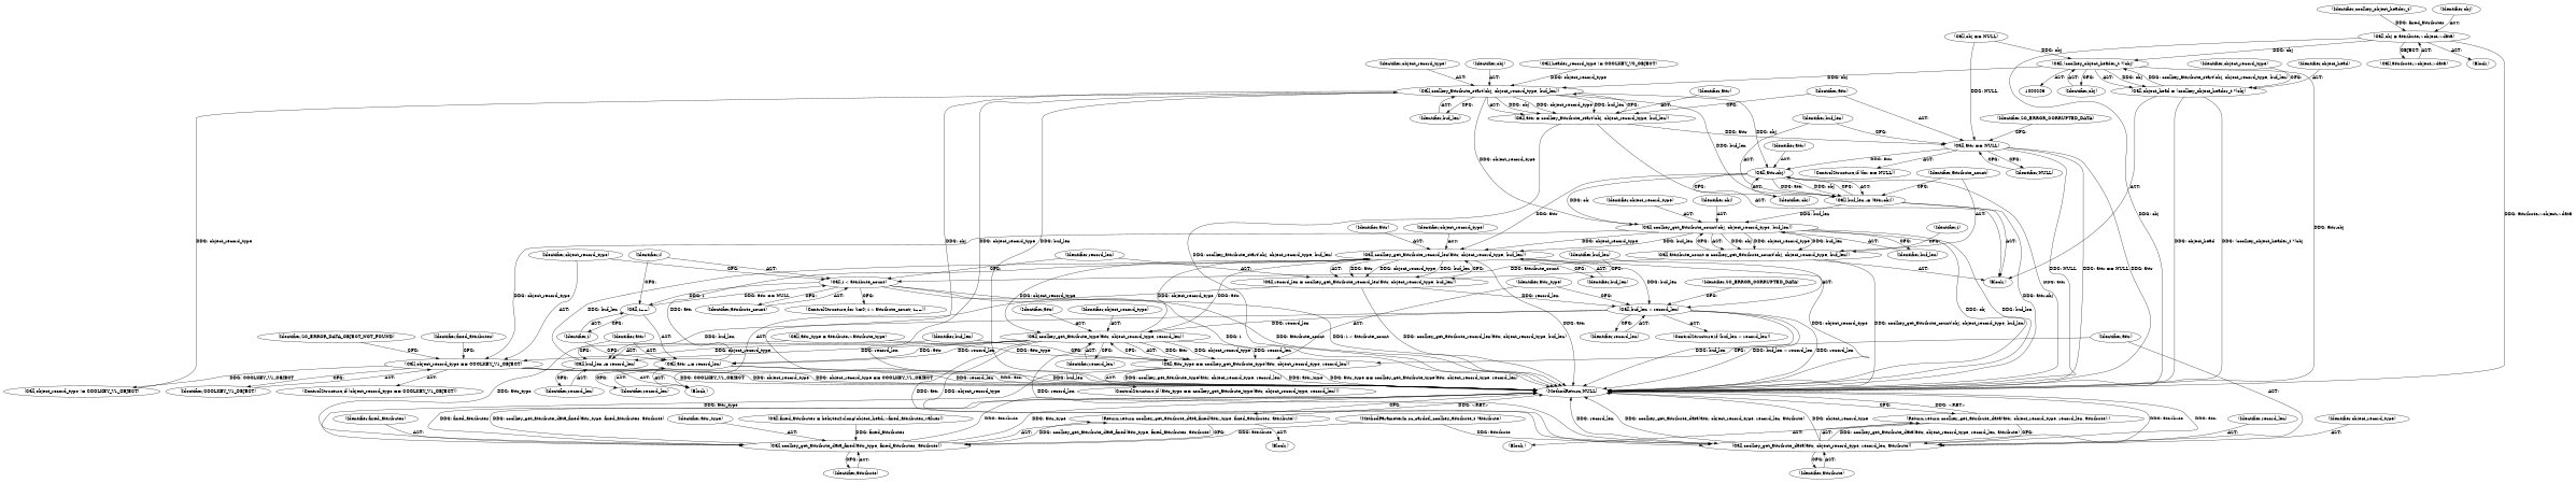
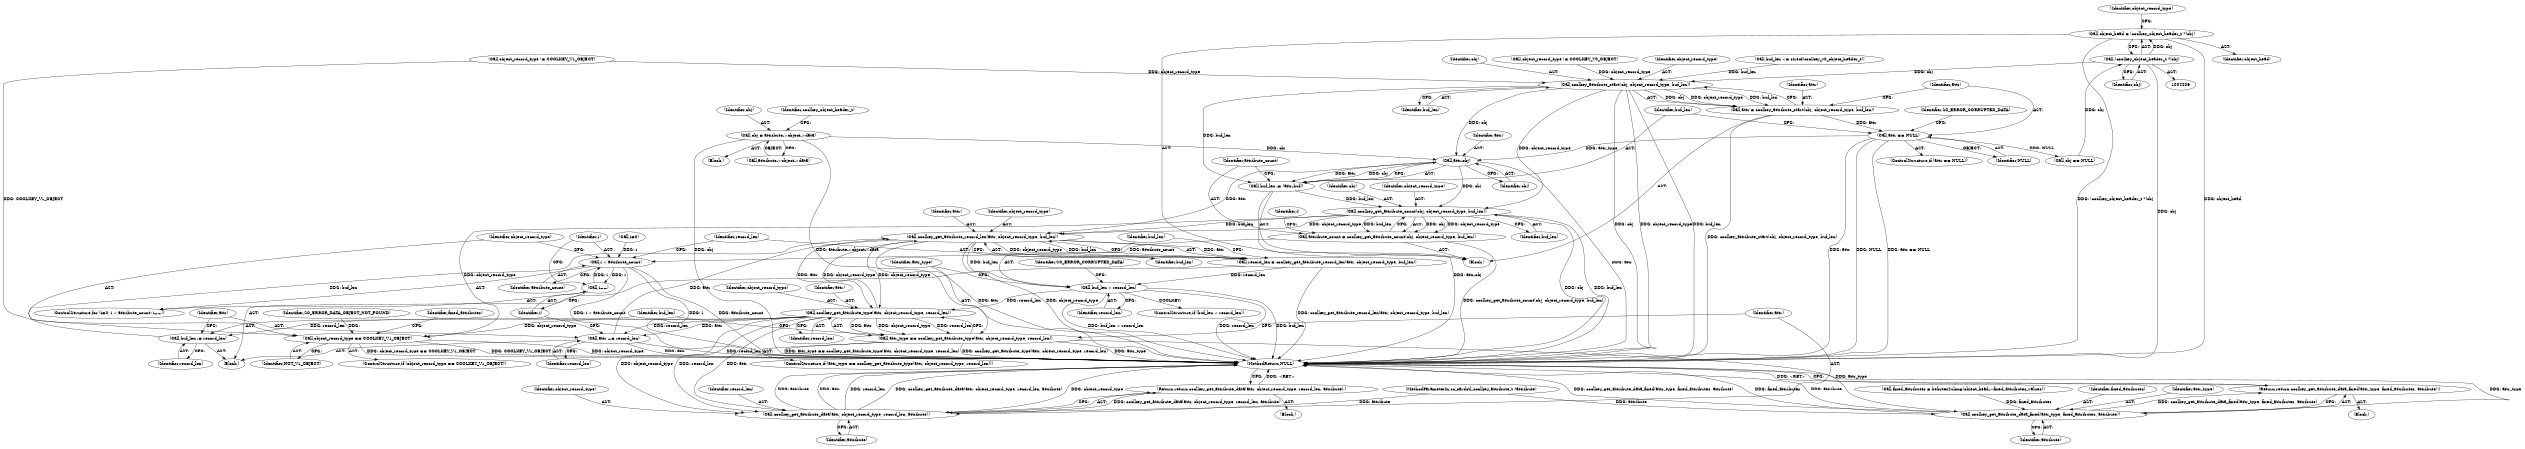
  digraph {
    n1 [label="(Call,obj = attribute->object->data)"]
    n2 [label="(Call,(coolkey_object_header_t *)obj)"]
    n3 [label="(Block,)"]
    n4 [label="(MethodReturn,NULL)"]
    n5 [label="(Call,attribute->object->data)"]
    n6 [label="(Call,object_head = (coolkey_object_header_t *)obj)"]
    n7 [label="(Call,coolkey_attribute_start(obj, object_record_type, buf_len))"]
    n8 [label="(Identifier,obj)"]
-   1000206
+   1000206 [label=1004206]
    n10 [label="(Return,return coolkey_get_attribute_data_fixed(attr_type, fixed_attributes, attribute);)"]
    n11 [label="(Return,return coolkey_get_attribute_data(attr, object_record_type, record_len, attribute);)"]
    n12 [label="(Block,)"]
    n13 [label="(Call,attr = coolkey_attribute_start(obj, object_record_type, buf_len))"]
    n14 [label="(Call,attr-obj)"]
-   n15 [label="(Call,buf_len -= (attr-obj))"]
+   n15 [label="(Call,buf_len -= (attr-buf))"]
    n16 [label="(Call,coolkey_get_attribute_count(obj, object_record_type, buf_len))"]
    n17 [label="(Identifier,buf_len)"]
    n18 [label="(Call,attr == NULL)"]
    n19 [label="(Call,coolkey_get_attribute_record_len(attr, object_record_type, buf_len))"]
    n20 [label="(Identifier,obj)"]
    n21 [label="(Call,attribute_count = coolkey_get_attribute_count(obj, object_record_type, buf_len))"]
    n22 [label="(Call,object_record_type == COOLKEY_V1_OBJECT)"]
    n23 [label="(Identifier,buf_len)"]
    n24 [label="(Identifier,NULL)"]
-   n25 [label="(ControlStructure,if (for == NULL))"]
+   n25 [label="(ControlStructure,if (attr == NULL))"]
    n26 [label="(Call,record_len = coolkey_get_attribute_record_len(attr, object_record_type, buf_len))"]
    n27 [label="(Call,buf_len < record_len)"]
    n28 [label="(Call,coolkey_get_attribute_type(attr, object_record_type, record_len))"]
    n29 [label="(Identifier,buf_len)"]
    n30 [label="(Call,i < attribute_count)"]
-   n31 [label="(Identifier,COOLKEY_V1_OBJECT)"]
+   n31 [label="(Identifier,NOT_V1_OBJECT)"]
    n32 [label="(ControlStructure,if (object_record_type == COOLKEY_V1_OBJECT))"]
    n33 [label="(Call,i++)"]
    n34 [label="(ControlStructure,for (i=0; i < attribute_count; i++))"]
    n35 [label="(Identifier,attribute_count)"]
    n36 [label="(Identifier,i)"]
    n37 [label="(Call,attr += record_len)"]
    n38 [label="(Block,)"]
    n39 [label="(Call,buf_len -= record_len)"]
    n40 [label="(Identifier,record_len)"]
    n41 [label="(ControlStructure,if (buf_len < record_len))"]
    n42 [label="(Call,attr_type == coolkey_get_attribute_type(attr, object_record_type, record_len))"]
    n43 [label="(Call,coolkey_get_attribute_data(attr, object_record_type, record_len, attribute))"]
    n44 [label="(Identifier,record_len)"]
    n45 [label="(Identifier,record_len)"]
    n46 [label="(Call,coolkey_get_attribute_data_fixed(attr_type, fixed_attributes, attribute))"]
    n47 [label="(ControlStructure,if (attr_type == coolkey_get_attribute_type(attr, object_record_type, record_len)))"]
    n48 [label="(Identifier,attribute)"]
    n49 [label="(Identifier,record_len)"]
    n50 [label="(Identifier,attribute)"]
    n51 [label="(Block,)"]
    n52 [label="(Block,)"]
    n53 [label="(Identifier,buf_len)"]
    n54 [label="(Identifier,obj)"]
    n55 [label="(Identifier,object_record_type)"]
-   n56 [label="(Call,header_record_type != COOLKEY_V0_OBJECT)"]
+   n56 [label="(Call,object_record_type != COOLKEY_V0_OBJECT)"]
    n57 [label="(Identifier,fixed_attributes)"]
    n58 [label="(Identifier,record_len)"]
    n59 [label="(Identifier,attr)"]
    n60 [label="(Call,obj == NULL)"]
    n61 [label="(Identifier,attr)"]
    n62 [label="(Identifier,object_head)"]
    n63 [label="(Identifier,attr)"]
    n64 [label="(Identifier,i)"]
    n65 [label="(Identifier,SC_ERROR_CORRUPTED_DATA)"]
    n66 [label="(MethodParameterIn,sc_cardctl_coolkey_attribute_t *attribute)"]
    n67 [label="(Identifier,attr)"]
    n68 [label="(Identifier,fixed_attributes)"]
    n69 [label="(Identifier,buf_len)"]
    n70 [label="(Identifier,i)"]
    n71 [label="(Identifier,attr)"]
    n72 [label="(Identifier,buf_len)"]
    n73 [label="(Identifier,attr_type)"]
    n74 [label="(Identifier,attr_type)"]
+   n75 [label="(Call,i=0)"]
    n76 [label="(Call,fixed_attributes = bebytes2ulong(object_head->fixed_attributes_values))"]
    n77 [label="(Identifier,object_record_type)"]
    n78 [label="(Identifier,coolkey_object_header_t)"]
    n79 [label="(Identifier,object_record_type)"]
    n80 [label="(Identifier,attr)"]
    n81 [label="(Identifier,attribute_count)"]
    n82 [label="(Call,object_record_type != COOLKEY_V1_OBJECT)"]
    n83 [label="(Identifier,attr)"]
    n84 [label="(Identifier,record_len)"]
    n85 [label="(Identifier,object_record_type)"]
    n86 [label="(Identifier,object_record_type)"]
    n87 [label="(Identifier,obj)"]
-   n89 [label="(Call,attr_type = attribute->attribute_type)"]
+   n88 [label="(Call,buf_len <= sizeof(coolkey_v0_object_header_t))"]
    n90 [label="(Identifier,SC_ERROR_CORRUPTED_DATA)"]
    n91 [label="(Identifier,SC_ERROR_DATA_OBJECT_NOT_FOUND)"]
    n92 [label="(Identifier,object_record_type)"]
    n93 [label="(Identifier,object_record_type)"]
    n94 [label="(Identifier,obj)"]
-   n1 -> n2 [label="DDG: obj"]
+   n1 -> n14 [label="DDG: obj"]
    n1 -> n3 [label="AST: "]
    n1 -> n4 [label="DDG: attribute->object->data"]
    n1 -> n4 [label="DDG: obj"]
-   n1 -> n5 [label="OBJECT: "]
-   n2 -> n4 [label="DDG: attr-obj"]
+   n1 -> n5 [label="CFG: "]
+   n2 -> n4 [label="DDG: obj"]
    n2 -> n6 [label="AST: "]
    n2 -> n6 [label="DDG: obj"]
    n2 -> n7 [label="DDG: obj"]
    n2 -> n8 [label="CFG: "]
    n2 -> 1000206 [label="AST: "]
    n4 -> n10 [label="CFG: "]
    n4 -> n11 [label="CFG: "]
-   n5 -> n1 [label="AST: "]
-   n6 -> n2 [label="DDG: coolkey_attribute_start(obj, object_record_type, buf_len)"]
+   n5 -> n1 [label="OBJECT: "]
+   n6 -> n2 [label="CFG: "]
    n6 -> n4 [label="DDG: (coolkey_object_header_t *)obj"]
    n6 -> n4 [label="DDG: object_head"]
    n6 -> n12 [label="AST: "]
    n7 -> n4 [label="DDG: obj"]
    n7 -> n4 [label="DDG: object_record_type"]
    n7 -> n4 [label="DDG: buf_len"]
    n7 -> n13 [label="AST: "]
    n7 -> n13 [label="DDG: obj"]
    n7 -> n13 [label="DDG: object_record_type"]
    n7 -> n13 [label="DDG: buf_len"]
    n7 -> n14 [label="DDG: obj"]
    n7 -> n15 [label="DDG: buf_len"]
    n7 -> n16 [label="DDG: object_record_type"]
    n7 -> n17 [label="CFG: "]
    n8 -> n2 [label="AST: "]
    n10 -> n4 [label="DDG: <RET>"]
    n10 -> n46 [label="CFG: "]
    n10 -> n51 [label="AST: "]
    n11 -> n4 [label="DDG: <RET>"]
    n11 -> n43 [label="CFG: "]
    n11 -> n52 [label="AST: "]
    n13 -> n4 [label="DDG: coolkey_attribute_start(obj, object_record_type, buf_len)"]
    n13 -> n7 [label="CFG: "]
    n13 -> n12 [label="AST: "]
    n13 -> n18 [label="DDG: attr"]
    n14 -> n4 [label="DDG: attr"]
    n14 -> n15 [label="AST: "]
    n14 -> n15 [label="DDG: attr"]
    n14 -> n15 [label="DDG: obj"]
    n14 -> n16 [label="DDG: obj"]
    n14 -> n19 [label="DDG: attr"]
    n14 -> n20 [label="CFG: "]
    n15 -> n4 [label="DDG: attr-obj"]
    n15 -> n12 [label="AST: "]
    n15 -> n14 [label="CFG: "]
    n15 -> n16 [label="DDG: buf_len"]
    n16 -> n4 [label="DDG: obj"]
    n16 -> n4 [label="DDG: buf_len"]
    n16 -> n19 [label="DDG: object_record_type"]
    n16 -> n19 [label="DDG: buf_len"]
    n16 -> n21 [label="AST: "]
    n16 -> n21 [label="DDG: obj"]
    n16 -> n21 [label="DDG: object_record_type"]
    n16 -> n21 [label="DDG: buf_len"]
    n16 -> n22 [label="DDG: object_record_type"]
    n16 -> n23 [label="CFG: "]
    n17 -> n7 [label="AST: "]
    n18 -> n4 [label="DDG: NULL"]
    n18 -> n4 [label="DDG: attr == NULL"]
    n18 -> n4 [label="DDG: attr"]
-   n18 -> n14 [label="DDG: attr"]
-   n18 -> n24 [label="CFG: "]
+   n18 -> n14 [label="DDG: attr_type"]
+   n18 -> n24 [label="OBJECT: "]
    n18 -> n25 [label="AST: "]
    n19 -> n4 [label="DDG: attr"]
    n19 -> n4 [label="DDG: object_record_type"]
    n19 -> n26 [label="AST: "]
    n19 -> n26 [label="DDG: attr"]
    n19 -> n26 [label="DDG: object_record_type"]
    n19 -> n26 [label="DDG: buf_len"]
    n19 -> n27 [label="DDG: buf_len"]
    n19 -> n28 [label="DDG: attr"]
    n19 -> n28 [label="DDG: object_record_type"]
    n19 -> n29 [label="CFG: "]
    n20 -> n14 [label="AST: "]
    n21 -> n4 [label="DDG: coolkey_get_attribute_count(obj, object_record_type, buf_len)"]
    n21 -> n12 [label="AST: "]
    n21 -> n16 [label="CFG: "]
    n21 -> n30 [label="DDG: attribute_count"]
    n22 -> n4 [label="DDG: object_record_type"]
    n22 -> n4 [label="DDG: object_record_type == COOLKEY_V1_OBJECT"]
    n22 -> n4 [label="DDG: COOLKEY_V1_OBJECT"]
    n22 -> n31 [label="CFG: "]
    n22 -> n32 [label="AST: "]
    n23 -> n16 [label="AST: "]
-   n24 -> n18 [label="CFG: "]
+   n24 -> n18 [label="AST: "]
    n26 -> n4 [label="DDG: coolkey_get_attribute_record_len(attr, object_record_type, buf_len)"]
    n26 -> n19 [label="CFG: "]
    n26 -> n27 [label="DDG: record_len"]
    n26 -> n38 [label="AST: "]
    n27 -> n4 [label="DDG: record_len"]
    n27 -> n4 [label="DDG: buf_len"]
    n27 -> n4 [label="DDG: buf_len < record_len"]
    n27 -> n28 [label="DDG: record_len"]
-   n27 -> n39 [label="DDG: buf_len"]
    n27 -> n40 [label="CFG: "]
-   n27 -> n41 [label="AST: "]
+   n27 -> n41 [label="COOLKEY: "]
    n28 -> n19 [label="DDG: object_record_type"]
    n28 -> n22 [label="DDG: object_record_type"]
    n28 -> n37 [label="DDG: record_len"]
    n28 -> n37 [label="DDG: attr"]
    n28 -> n39 [label="DDG: record_len"]
    n28 -> n42 [label="AST: "]
    n28 -> n42 [label="DDG: attr"]
    n28 -> n42 [label="DDG: object_record_type"]
    n28 -> n42 [label="DDG: record_len"]
    n28 -> n43 [label="DDG: attr"]
    n28 -> n43 [label="DDG: object_record_type"]
    n28 -> n43 [label="DDG: record_len"]
    n28 -> n44 [label="CFG: "]
    n29 -> n19 [label="AST: "]
    n30 -> n4 [label="DDG: i"]
    n30 -> n4 [label="DDG: attribute_count"]
    n30 -> n4 [label="DDG: i < attribute_count"]
    n30 -> n33 [label="DDG: i"]
-   n30 -> n34 [label="CFG: "]
+   n30 -> n34 [label="AST: "]
    n30 -> n35 [label="CFG: "]
    n31 -> n22 [label="AST: "]
-   n33 -> n30 [label="DDG: attr == NULL"]
-   n33 -> n37 [label="AST: "]
+   n33 -> n30 [label="DDG: i"]
+   n33 -> n34 [label="AST: "]
    n33 -> n36 [label="CFG: "]
    n35 -> n30 [label="AST: "]
    n36 -> n33 [label="AST: "]
    n36 -> n37 [label="CFG: "]
    n37 -> n4 [label="DDG: record_len"]
    n37 -> n4 [label="DDG: attr"]
    n37 -> n19 [label="DDG: attr"]
    n37 -> n38 [label="AST: "]
    n37 -> n49 [label="CFG: "]
-   n39 -> n4 [label="DDG: buf_len"]
    n39 -> n19 [label="DDG: buf_len"]
    n39 -> n38 [label="AST: "]
    n39 -> n45 [label="CFG: "]
    n40 -> n27 [label="AST: "]
    n42 -> n4 [label="DDG: coolkey_get_attribute_type(attr, object_record_type, record_len)"]
    n42 -> n4 [label="DDG: attr_type"]
    n42 -> n4 [label="DDG: attr_type == coolkey_get_attribute_type(attr, object_record_type, record_len)"]
    n42 -> n28 [label="CFG: "]
    n42 -> n46 [label="DDG: attr_type"]
    n42 -> n47 [label="AST: "]
    n43 -> n4 [label="DDG: attribute"]
    n43 -> n4 [label="DDG: attr"]
    n43 -> n4 [label="DDG: record_len"]
    n43 -> n4 [label="DDG: coolkey_get_attribute_data(attr, object_record_type, record_len, attribute)"]
    n43 -> n4 [label="DDG: object_record_type"]
    n43 -> n11 [label="AST: "]
    n43 -> n11 [label="DDG: coolkey_get_attribute_data(attr, object_record_type, record_len, attribute)"]
    n43 -> n48 [label="CFG: "]
    n44 -> n28 [label="AST: "]
    n45 -> n39 [label="AST: "]
    n46 -> n4 [label="DDG: coolkey_get_attribute_data_fixed(attr_type, fixed_attributes, attribute)"]
    n46 -> n4 [label="DDG: fixed_attributes"]
    n46 -> n4 [label="DDG: attr_type"]
    n46 -> n4 [label="DDG: attribute"]
    n46 -> n10 [label="AST: "]
    n46 -> n10 [label="DDG: coolkey_get_attribute_data_fixed(attr_type, fixed_attributes, attribute)"]
    n46 -> n50 [label="CFG: "]
    n48 -> n43 [label="AST: "]
    n49 -> n37 [label="AST: "]
    n50 -> n46 [label="AST: "]
    n53 -> n39 [label="AST: "]
    n53 -> n42 [label="CFG: "]
    n54 -> n7 [label="AST: "]
    n55 -> n22 [label="AST: "]
    n55 -> n30 [label="CFG: "]
    n56 -> n7 [label="DDG: object_record_type"]
    n57 -> n46 [label="AST: "]
    n58 -> n43 [label="AST: "]
    n59 -> n14 [label="AST: "]
    n60 -> n2 [label="DDG: obj"]
-   n60 -> n18 [label="DDG: NULL"]
+   n18 -> n60 [label="DDG: NULL"]
    n61 -> n28 [label="AST: "]
-   n62 -> n6 [label="AST: "]
+   n6 -> n62 [label="AST: "]
    n63 -> n37 [label="AST: "]
    n63 -> n39 [label="CFG: "]
    n64 -> n30 [label="AST: "]
    n64 -> n33 [label="CFG: "]
    n65 -> n18 [label="CFG: "]
    n66 -> n43 [label="DDG: attribute"]
    n66 -> n46 [label="DDG: attribute"]
    n67 -> n13 [label="AST: "]
    n68 -> n22 [label="CFG: "]
    n69 -> n26 [label="CFG: "]
    n69 -> n27 [label="AST: "]
    n70 -> n21 [label="CFG: "]
    n71 -> n13 [label="CFG: "]
    n71 -> n18 [label="AST: "]
    n72 -> n15 [label="AST: "]
    n72 -> n18 [label="CFG: "]
    n73 -> n46 [label="AST: "]
    n74 -> n27 [label="CFG: "]
    n74 -> n42 [label="AST: "]
+   n75 -> n30 [label="DDG: i"]
    n76 -> n46 [label="DDG: fixed_attributes"]
    n77 -> n28 [label="AST: "]
-   n78 -> n1 [label="DDG: fixed_attributes"]
+   n78 -> n1 [label="CFG: "]
    n79 -> n6 [label="CFG: "]
    n80 -> n19 [label="AST: "]
    n81 -> n15 [label="CFG: "]
    n81 -> n21 [label="AST: "]
    n82 -> n7 [label="DDG: object_record_type"]
-   n22 -> n82 [label="DDG: COOLKEY_V1_OBJECT"]
+   n82 -> n22 [label="DDG: COOLKEY_V1_OBJECT"]
    n83 -> n42 [label="CFG: "]
    n83 -> n43 [label="AST: "]
    n84 -> n26 [label="AST: "]
    n84 -> n30 [label="CFG: "]
    n85 -> n7 [label="AST: "]
    n86 -> n16 [label="AST: "]
    n87 -> n16 [label="AST: "]
-   n89 -> n42 [label="DDG: attr_type"]
-   n89 -> n46 [label="DDG: attr_type"]
+   n88 -> n7 [label="DDG: buf_len"]
    n90 -> n27 [label="CFG: "]
-   n91 -> n22 [label="CFG: "]
+   n91 -> n22 [label="DDG: "]
    n92 -> n43 [label="AST: "]
    n93 -> n19 [label="AST: "]
    n94 -> n1 [label="AST: "]
  }
